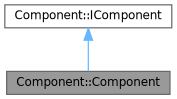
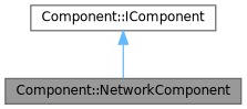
  digraph {
    node [color=gray40 fontname=Helvetica fontsize=10 shape=box style=filled]
-   n1 [fillcolor=grey60 fontcolor=black height=0.2 label="Component::Component" width=0.4]
+   n1 [fillcolor=grey60 fontcolor=black height=0.2 label="Component::NetworkComponent" width=0.4]
    n2 [fillcolor=white height=0.2 label="Component::IComponent" width=0.4]
    n2 -> n1 [color=steelblue1 dir=back fontname=Helvetica fontsize=10 labelfontname=Helvetica labelfontsize=10 style=solid]
  }
